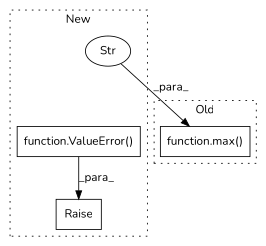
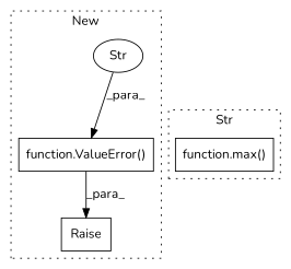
  digraph {
    fontname=Nunito
    node [a=75 shape=box fontname=Nunito]
    edge [fontname=Nunito]
    n1 [l="11,1" label="function.ValueError()" s="406,441"]
    n2 [a=66 l=24 label=Str s=417 shape=ellipse]
    n3 [a=91 l=6 label=Raise s=400]
    n4 [l="4,1" label="function.max()" s="324,341"]
    subgraph cluster_1 {
      label=New
      style=dotted
      n1
      n2
      n3
    }
    subgraph cluster_2 {
-     label=Old
+     label=Str
      style=dotted
      n4
    }
    n1 -> n3 [label=_para_]
-   n2 -> n4 [label=_para_]
+   n2 -> n1 [label=_para_]
  }
